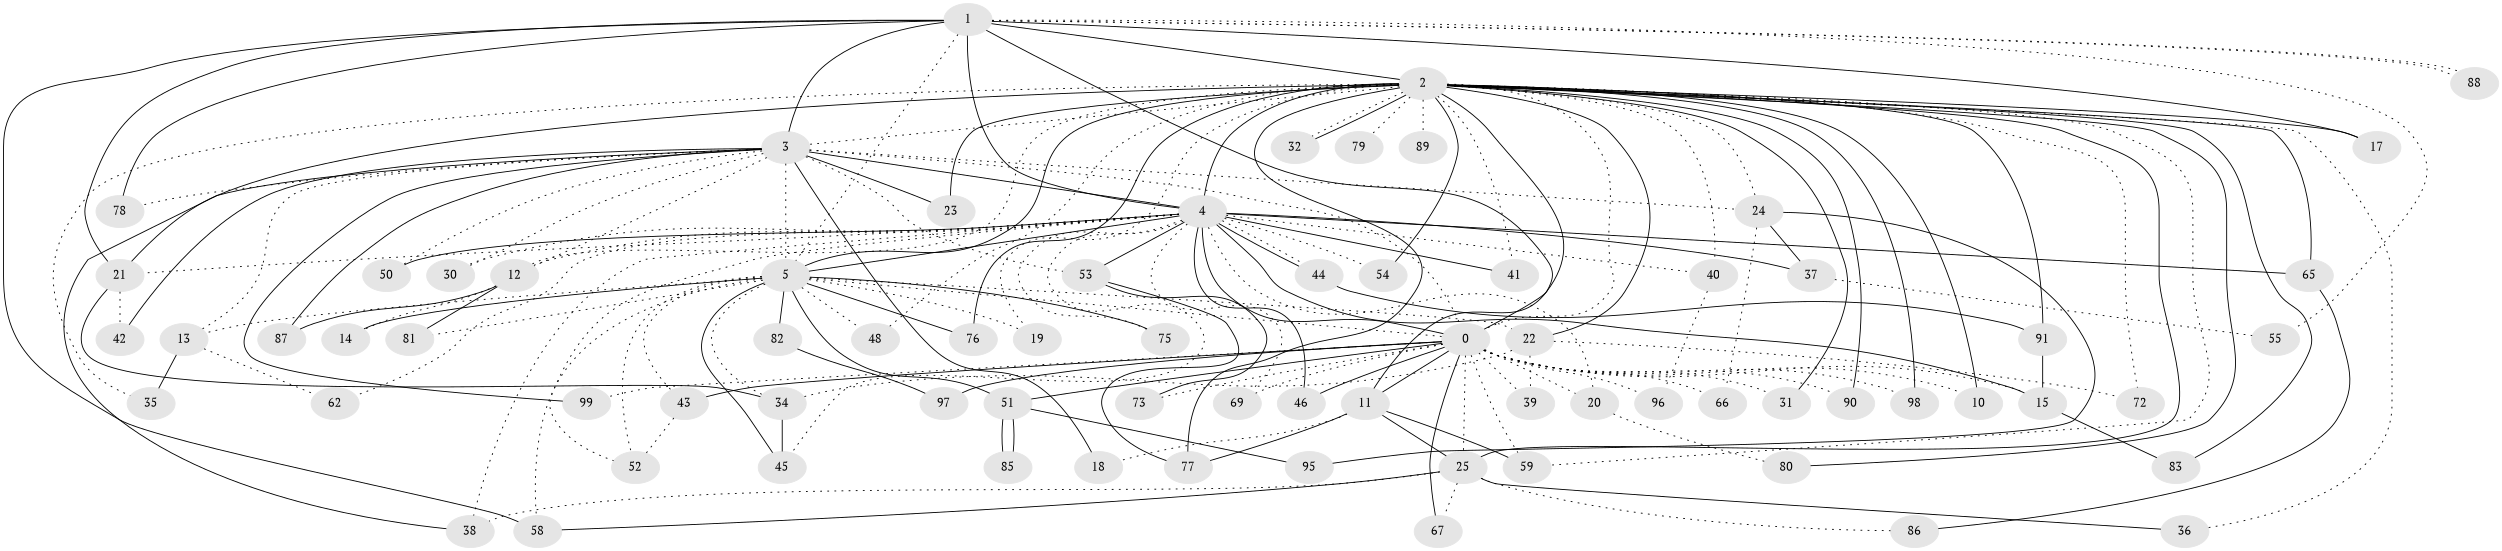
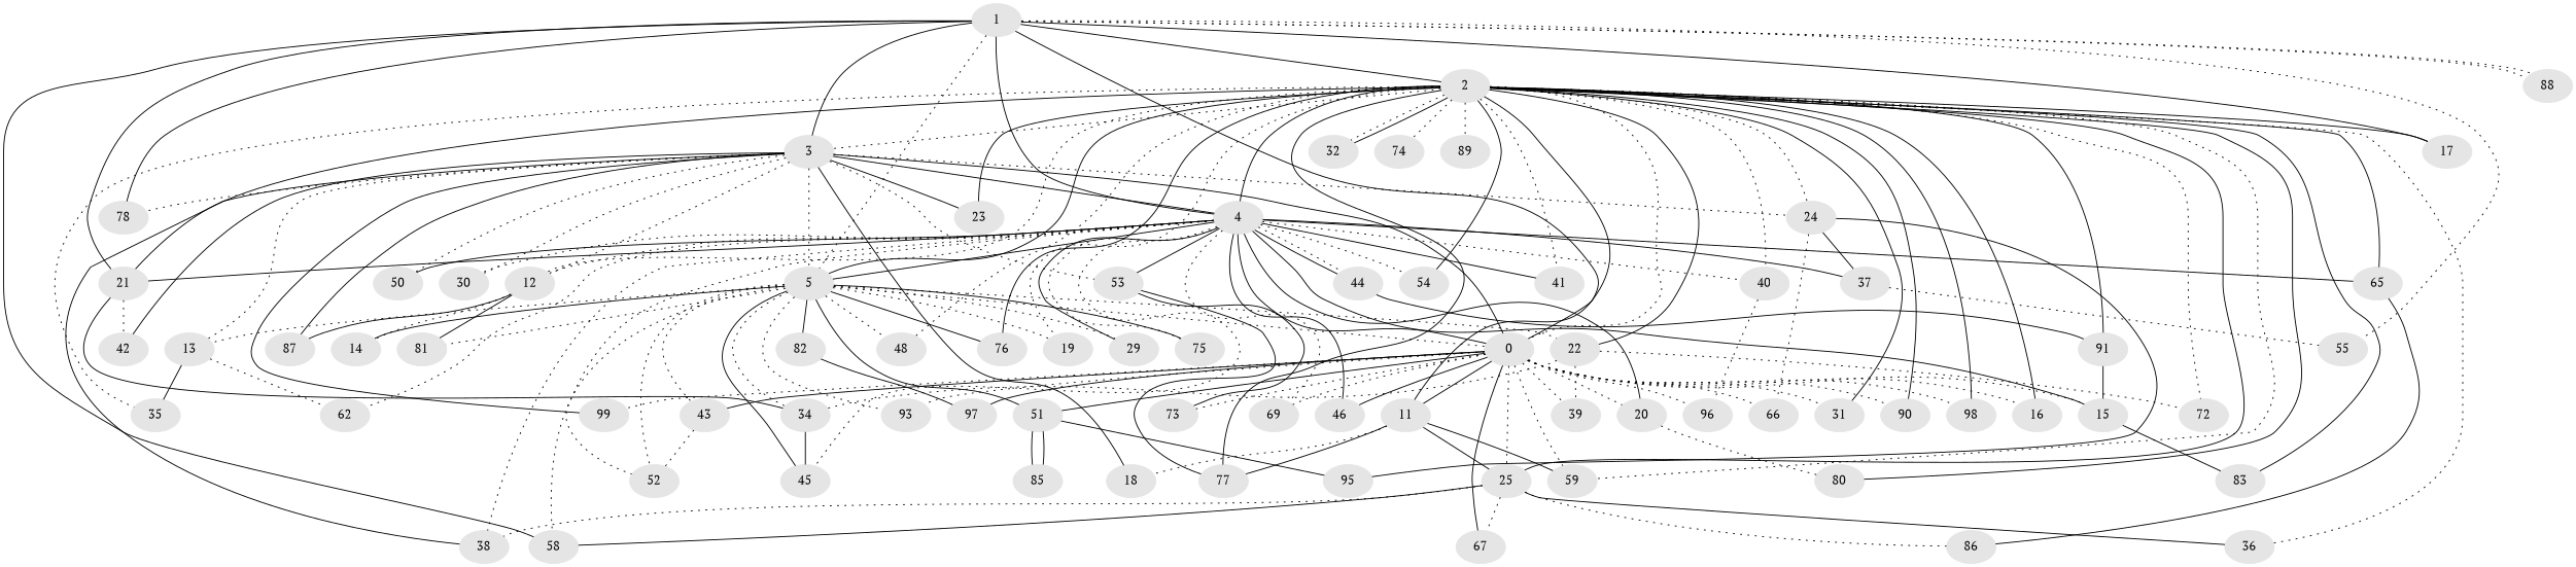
  graph {
    fontname="PT Serif"
    node [color=gray90 fontname="PT Serif" style=filled]
    edge [fontname="PT Serif" style=solid]
    1 [super="+63"]
    2 [super="+9"]
    3 [super="+17"]
    4 [super="+7"]
    5 [super="+8"]
    n6 [label=0 super="+10"]
    21 [super="+92"]
    n8 [label=17]
    55
    58
    78
    88
    11 [super="+64"]
    12 [super="+56"]
-   16 [label=10]
+   16
    19
    22
    23
    24 [super="+61"]
    25 [super="+26"]
    31
    32
    35
    36
    40
    41
    48
    54
    n29 [label=77]
    59
    65
    72
    76
-   79
+   79 [label=74]
    80
    83
    89
    90
    91
    98
    13
    18
    30
    38 [super="+77"]
    42
    50
    53 [super="+68"]
    87
    99
    15 [super="+71"]
    20 [super="+70"]
+   29
    37 [super="+74"]
    44
    45 [super="+94"]
    46 [super="+49"]
    52 [super="+84"]
    62
    69
    75
    14
    34 [super="+47"]
    43
    51
    81
    82
+   93
    39
    66
    67
    73
    96
    97
    95
    86
    85
    1 -- 2 [weight=2]
    1 -- 3
    1 -- 4 [weight=2]
    1 -- 5 [style=dotted weight=2]
    1 -- n6 [weight=2]
    1 -- 21
    1 -- n8
    1 -- 55 [style=dotted]
    1 -- 58
    1 -- 78
    1 -- 88 [style=dotted]
    1 -- 88 [style=dotted]
    2 -- 3 [style=dotted weight=2]
    2 -- 4 [weight=4]
    2 -- 5 [weight=4]
    2 -- n6 [style=dotted weight=4]
    2 -- 21
    2 -- n8
    2 -- 11
    2 -- 12 [style=dotted]
    2 -- 16
    2 -- 19 [style=dotted]
    2 -- 22
    2 -- 23
    2 -- 24 [style=dotted weight=2]
    2 -- 25
    2 -- 31
    2 -- 32 [style=dotted]
    2 -- 32
    2 -- 35 [style=dotted]
    2 -- 36 [style=dotted]
    2 -- 40 [style=dotted]
    2 -- 41 [style=dotted]
    2 -- 48 [style=dotted]
    2 -- 54
    2 -- n29
    2 -- 59 [style=dotted]
    2 -- 65
    2 -- 72 [style=dotted]
    2 -- 76
    2 -- 79 [style=dotted]
    2 -- 80
    2 -- 83
    2 -- 89 [style=dotted weight=2]
    2 -- 90
    2 -- 91
    2 -- 98
    3 -- 4 [weight=2]
    3 -- 5 [style=dotted weight=3]
-   3 -- n6 [style=dotted weight=2]
+   3 -- n6 [weight=2]
    3 -- 78 [style=dotted]
    3 -- 12 [style=dotted]
    3 -- 23
    3 -- 24 [style=dotted]
    3 -- 13 [style=dotted]
    3 -- 18
    3 -- 30 [style=dotted]
    3 -- 38
    3 -- 42
    3 -- 50 [style=dotted]
    3 -- 53 [style=dotted]
    3 -- 87
    3 -- 99
    4 -- 5 [weight=4]
    4 -- n6 [weight=4]
-   4 -- 21 [style=dotted]
+   4 -- 21
    4 -- 12 [style=dotted]
    4 -- 40 [style=dotted]
    4 -- 41
    4 -- 54 [style=dotted]
    4 -- 65
    4 -- 30 [style=dotted]
    4 -- 38 [style=dotted]
    4 -- 50
    4 -- 53
    4 -- 15
-   4 -- 20 [style=dotted weight=2]
+   4 -- 20 [weight=2]
+   4 -- 29
    4 -- 37
    4 -- 44
    4 -- 44 [style=dotted]
    4 -- 45 [style=dotted]
    4 -- 46
    4 -- 52 [style=dotted]
    4 -- 62 [style=dotted]
    4 -- 69 [style=dotted]
    4 -- 75 [style=dotted]
    5 -- n6 [style=dotted weight=4]
    5 -- 58 [style=dotted]
    5 -- 19 [style=dotted]
    5 -- 22 [style=dotted]
    5 -- 48 [style=dotted]
    5 -- 76
    5 -- 13 [style=dotted]
+   5 -- 29 [style=dotted]
    5 -- 45
    5 -- 52 [style=dotted]
    5 -- 75
    5 -- 14
    5 -- 34 [style=dotted]
    5 -- 43 [style=dotted]
    5 -- 51
    5 -- 81 [style=dotted]
    5 -- 82 [weight=2]
+   5 -- 93 [style=dotted]
    n6 -- 11
    n6 -- 16 [style=dotted]
    n6 -- 25 [style=dotted]
    n6 -- 31 [style=dotted]
    n6 -- 59 [style=dotted]
    n6 -- 90 [style=dotted]
    n6 -- 98 [style=dotted]
    n6 -- 99 [style=dotted]
    n6 -- 15 [style=dotted]
    n6 -- 20 [style=dotted]
    n6 -- 46 [weight=2]
    n6 -- 69 [style=dotted]
    n6 -- 43
    n6 -- 51
+   n6 -- 93 [style=dotted]
    n6 -- 39 [style=dotted]
    n6 -- 66 [style=dotted]
    n6 -- 67
    n6 -- 73 [style=dotted]
    n6 -- 96 [style=dotted]
    n6 -- 97
    21 -- 42 [style=dotted]
    21 -- 34
    11 -- 25
    11 -- n29
    11 -- 59
    11 -- 18 [style=dotted]
    12 -- 87
    12 -- 14 [style=dotted]
    12 -- 81
    22 -- 72 [style=dotted]
    22 -- 34 [style=dotted]
    22 -- 39 [style=dotted]
    24 -- 37
    24 -- 66 [style=dotted]
    24 -- 95
    25 -- 58
    25 -- 36
    25 -- 38 [style=dotted]
    25 -- 67 [style=dotted]
    25 -- 86 [style=dotted]
    40 -- 96 [style=dotted]
    65 -- 86
    91 -- 15
    13 -- 35
    13 -- 62 [style=dotted]
    53 -- n29
    53 -- 73
    15 -- 83
    20 -- 80 [style=dotted]
    37 -- 55 [style=dotted]
    44 -- 91
    34 -- 45
    43 -- 52 [style=dotted]
    51 -- 95
    51 -- 85
    51 -- 85
    82 -- 97
  }
